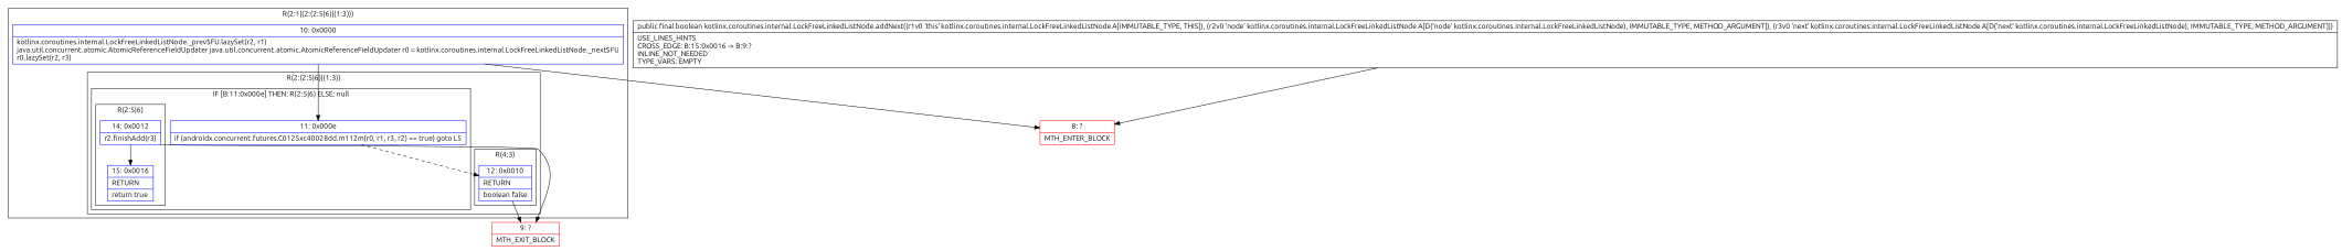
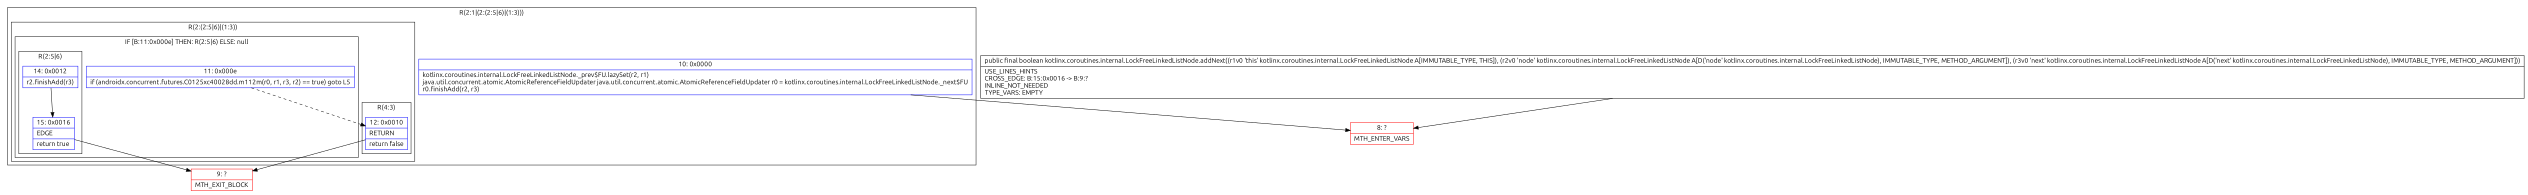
  digraph {
    fontname=Ubuntu
    node [color=blue fontname=Ubuntu shape=record]
    edge [fontname=Ubuntu]
    n1 [label="{14\:\ 0x0012|r2.finishAdd(r3)\l}"]
-   n2 [label="{15\:\ 0x0016|RETURN\l|return true\l}"]
+   n2 [label="{15\:\ 0x0016|EDGE\l|return true\l}"]
    n3 [label="{11\:\ 0x000e|if (androidx.concurrent.futures.C0125xc40028dd.m112m(r0, r1, r3, r2) == true) goto L5\l}"]
-   n4 [label="{12\:\ 0x0010|RETURN\l|boolean false\l}"]
-   n5 [label="{10\:\ 0x0000|kotlinx.coroutines.internal.LockFreeLinkedListNode._prev$FU.lazySet(r2, r1)\ljava.util.concurrent.atomic.AtomicReferenceFieldUpdater java.util.concurrent.atomic.AtomicReferenceFieldUpdater r0 = kotlinx.coroutines.internal.LockFreeLinkedListNode._next$FU\lr0.lazySet(r2, r3)\l}"]
+   n4 [label="{12\:\ 0x0010|RETURN\l|return false\l}"]
+   n5 [label="{10\:\ 0x0000|kotlinx.coroutines.internal.LockFreeLinkedListNode._prev$FU.lazySet(r2, r1)\ljava.util.concurrent.atomic.AtomicReferenceFieldUpdater java.util.concurrent.atomic.AtomicReferenceFieldUpdater r0 = kotlinx.coroutines.internal.LockFreeLinkedListNode._next$FU\lr0.finishAdd(r2, r3)\l}"]
    n6 [color=red label="{9\:\ ?|MTH_EXIT_BLOCK\l}"]
-   n7 [color=red label="{8\:\ ?|MTH_ENTER_BLOCK\l}"]
+   n7 [color=red label="{8\:\ ?|MTH_ENTER_VARS\l}"]
    n8 [label="{public final boolean kotlinx.coroutines.internal.LockFreeLinkedListNode.addNext((r1v0 'this' kotlinx.coroutines.internal.LockFreeLinkedListNode A[IMMUTABLE_TYPE, THIS]), (r2v0 'node' kotlinx.coroutines.internal.LockFreeLinkedListNode A[D('node' kotlinx.coroutines.internal.LockFreeLinkedListNode), IMMUTABLE_TYPE, METHOD_ARGUMENT]), (r3v0 'next' kotlinx.coroutines.internal.LockFreeLinkedListNode A[D('next' kotlinx.coroutines.internal.LockFreeLinkedListNode), IMMUTABLE_TYPE, METHOD_ARGUMENT]))  | USE_LINES_HINTS\lCROSS_EDGE: B:15:0x0016 \-\> B:9:?\lINLINE_NOT_NEEDED\lTYPE_VARS: EMPTY\l}" color=""]
    subgraph cluster_1 {
      label="R(2:1|(2:(2:5|6)|(1:3)))"
      n5
      subgraph cluster_2 {
        label="R(2:(2:5|6)|(1:3))"
        subgraph cluster_3 {
          label="IF [B:11:0x000e] THEN: R(2:5|6) ELSE: null"
          n3
          subgraph cluster_4 {
            label="R(2:5|6)"
            n1
            n2
          }
        }
        subgraph cluster_5 {
          label="R(4:3)"
          n4
        }
      }
    }
    n1 -> n2
-   n1 -> n6
+   n2 -> n6
    n3 -> n4 [style=dashed]
    n4 -> n6
-   n5 -> n3
    n5 -> n7
    n8 -> n7
  }
